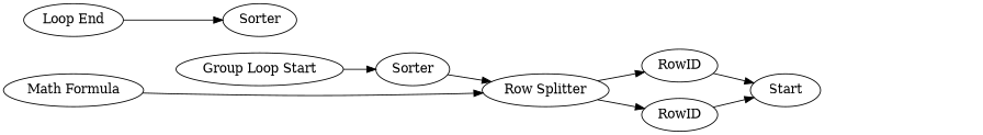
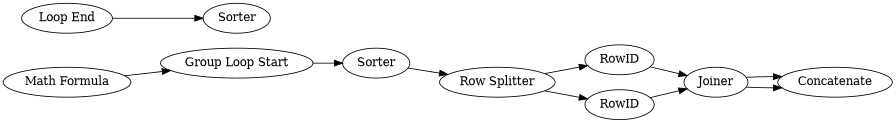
  digraph {
    rankdir=LR
    n1 [label="Math Formula"]
    n2 [label="Group Loop Start"]
    n3 [label=Sorter]
    n4 [label="Row Splitter"]
    n5 [label="Loop End"]
    n6 [label=Sorter]
    n7 [label=RowID]
    n8 [label=RowID]
-   n9 [label=Start]
-   n1 -> n4
+   n9 [label=Joiner]
+   n10 [label=Concatenate]
+   n1 -> n2
    n2 -> n3
    n3 -> n4
    n4 -> n7
    n4 -> n8
    n5 -> n6
    n7 -> n9
    n8 -> n9
+   n9 -> n10
+   n9 -> n10
  }
